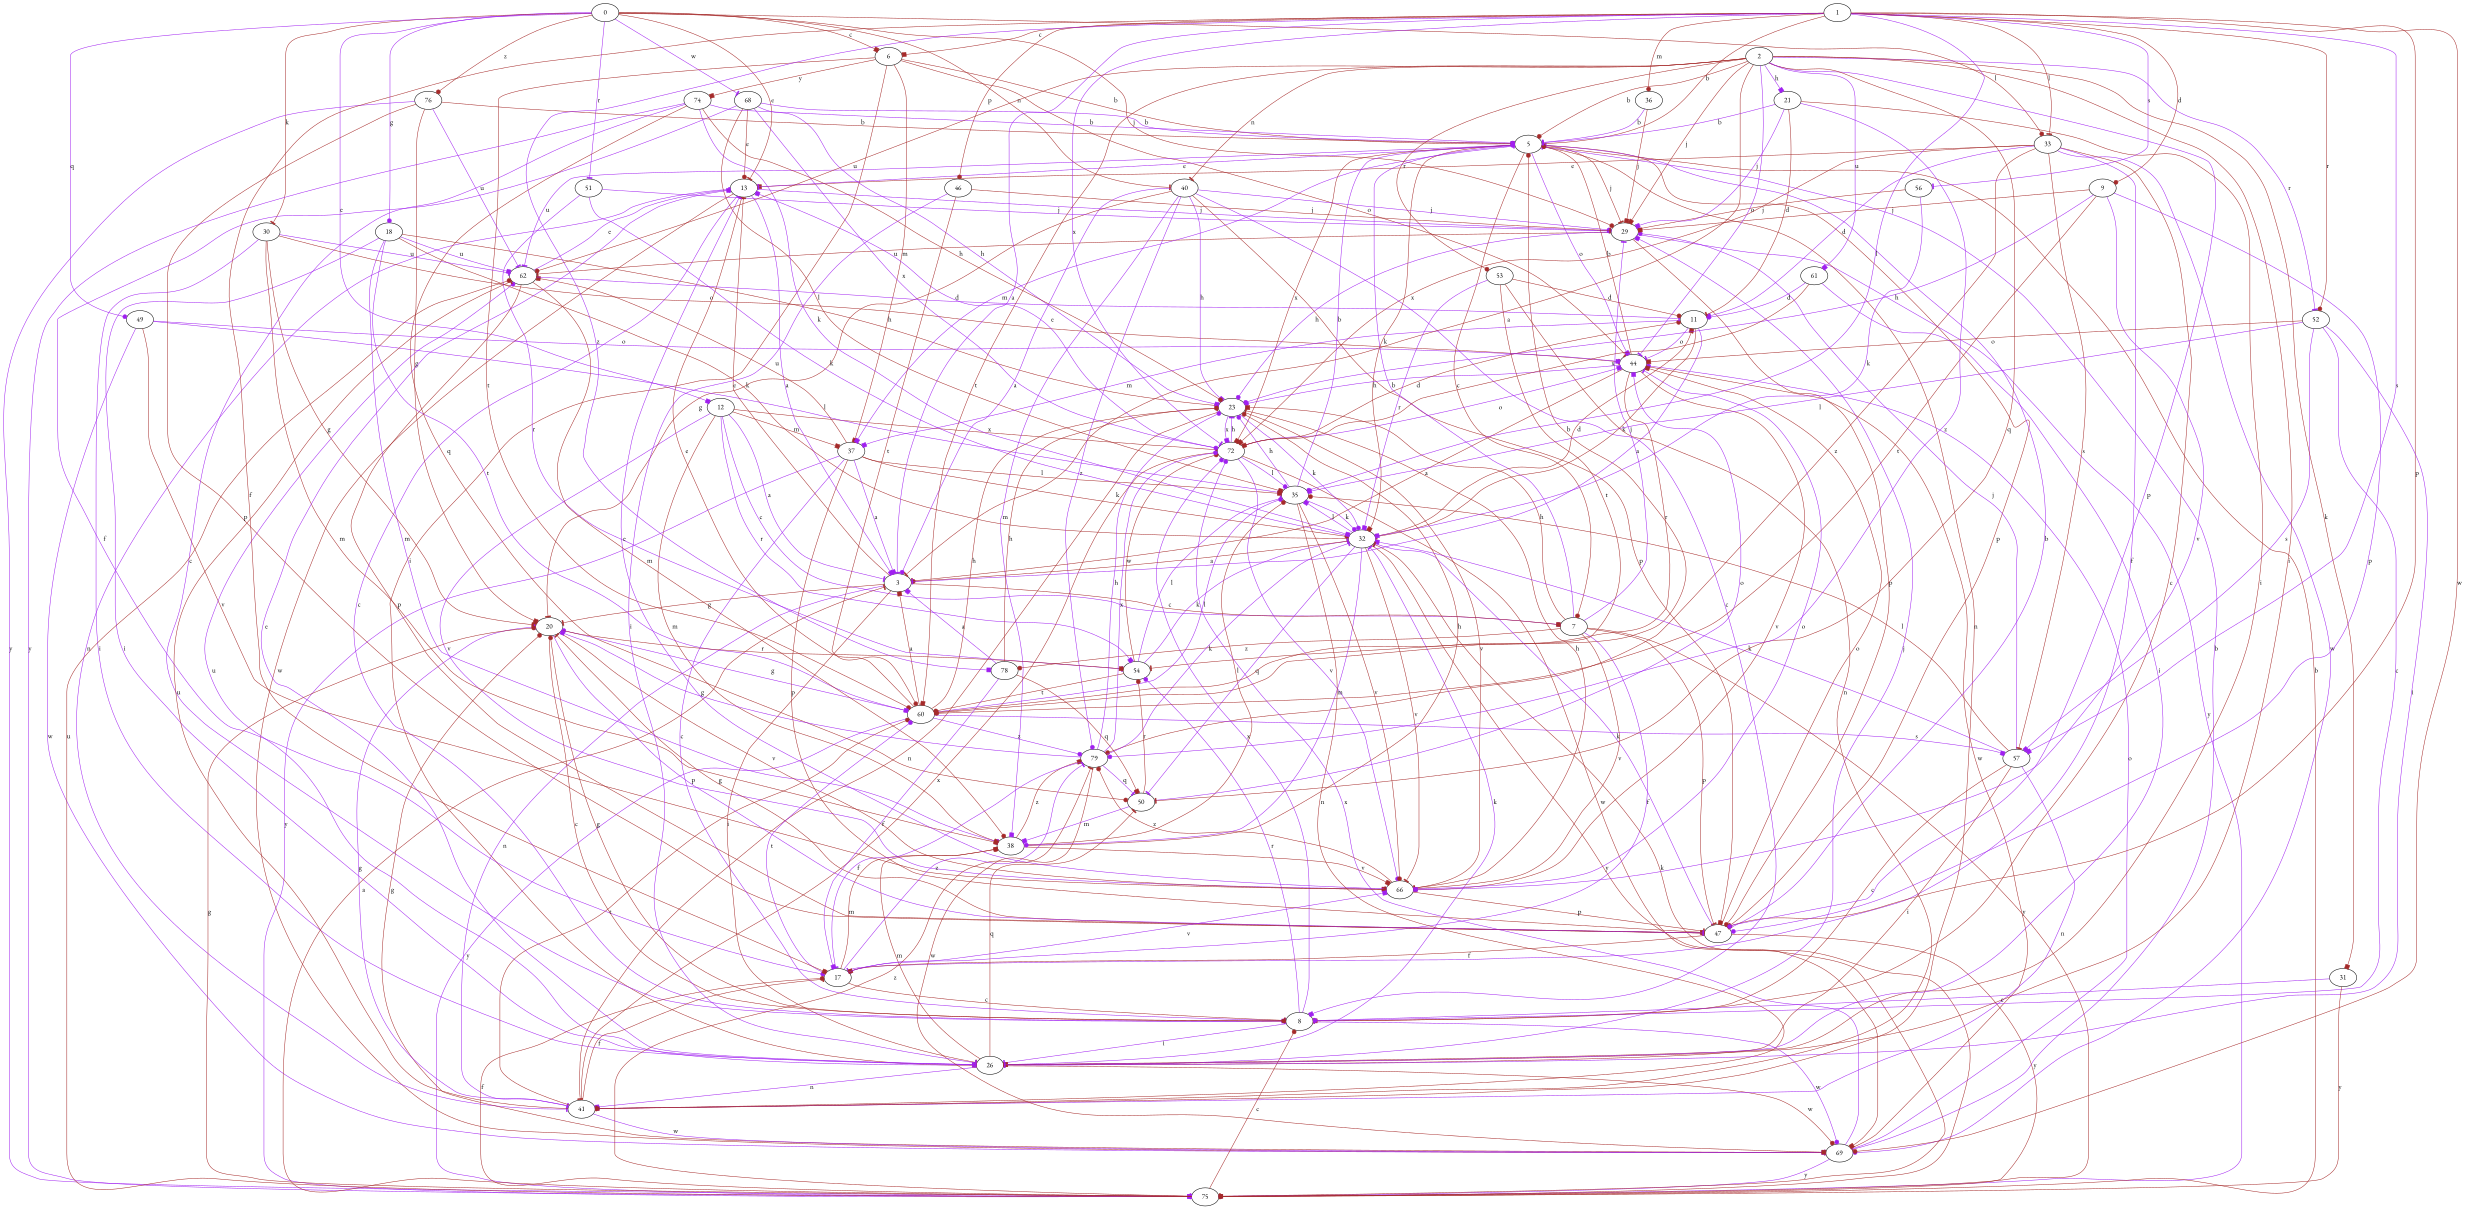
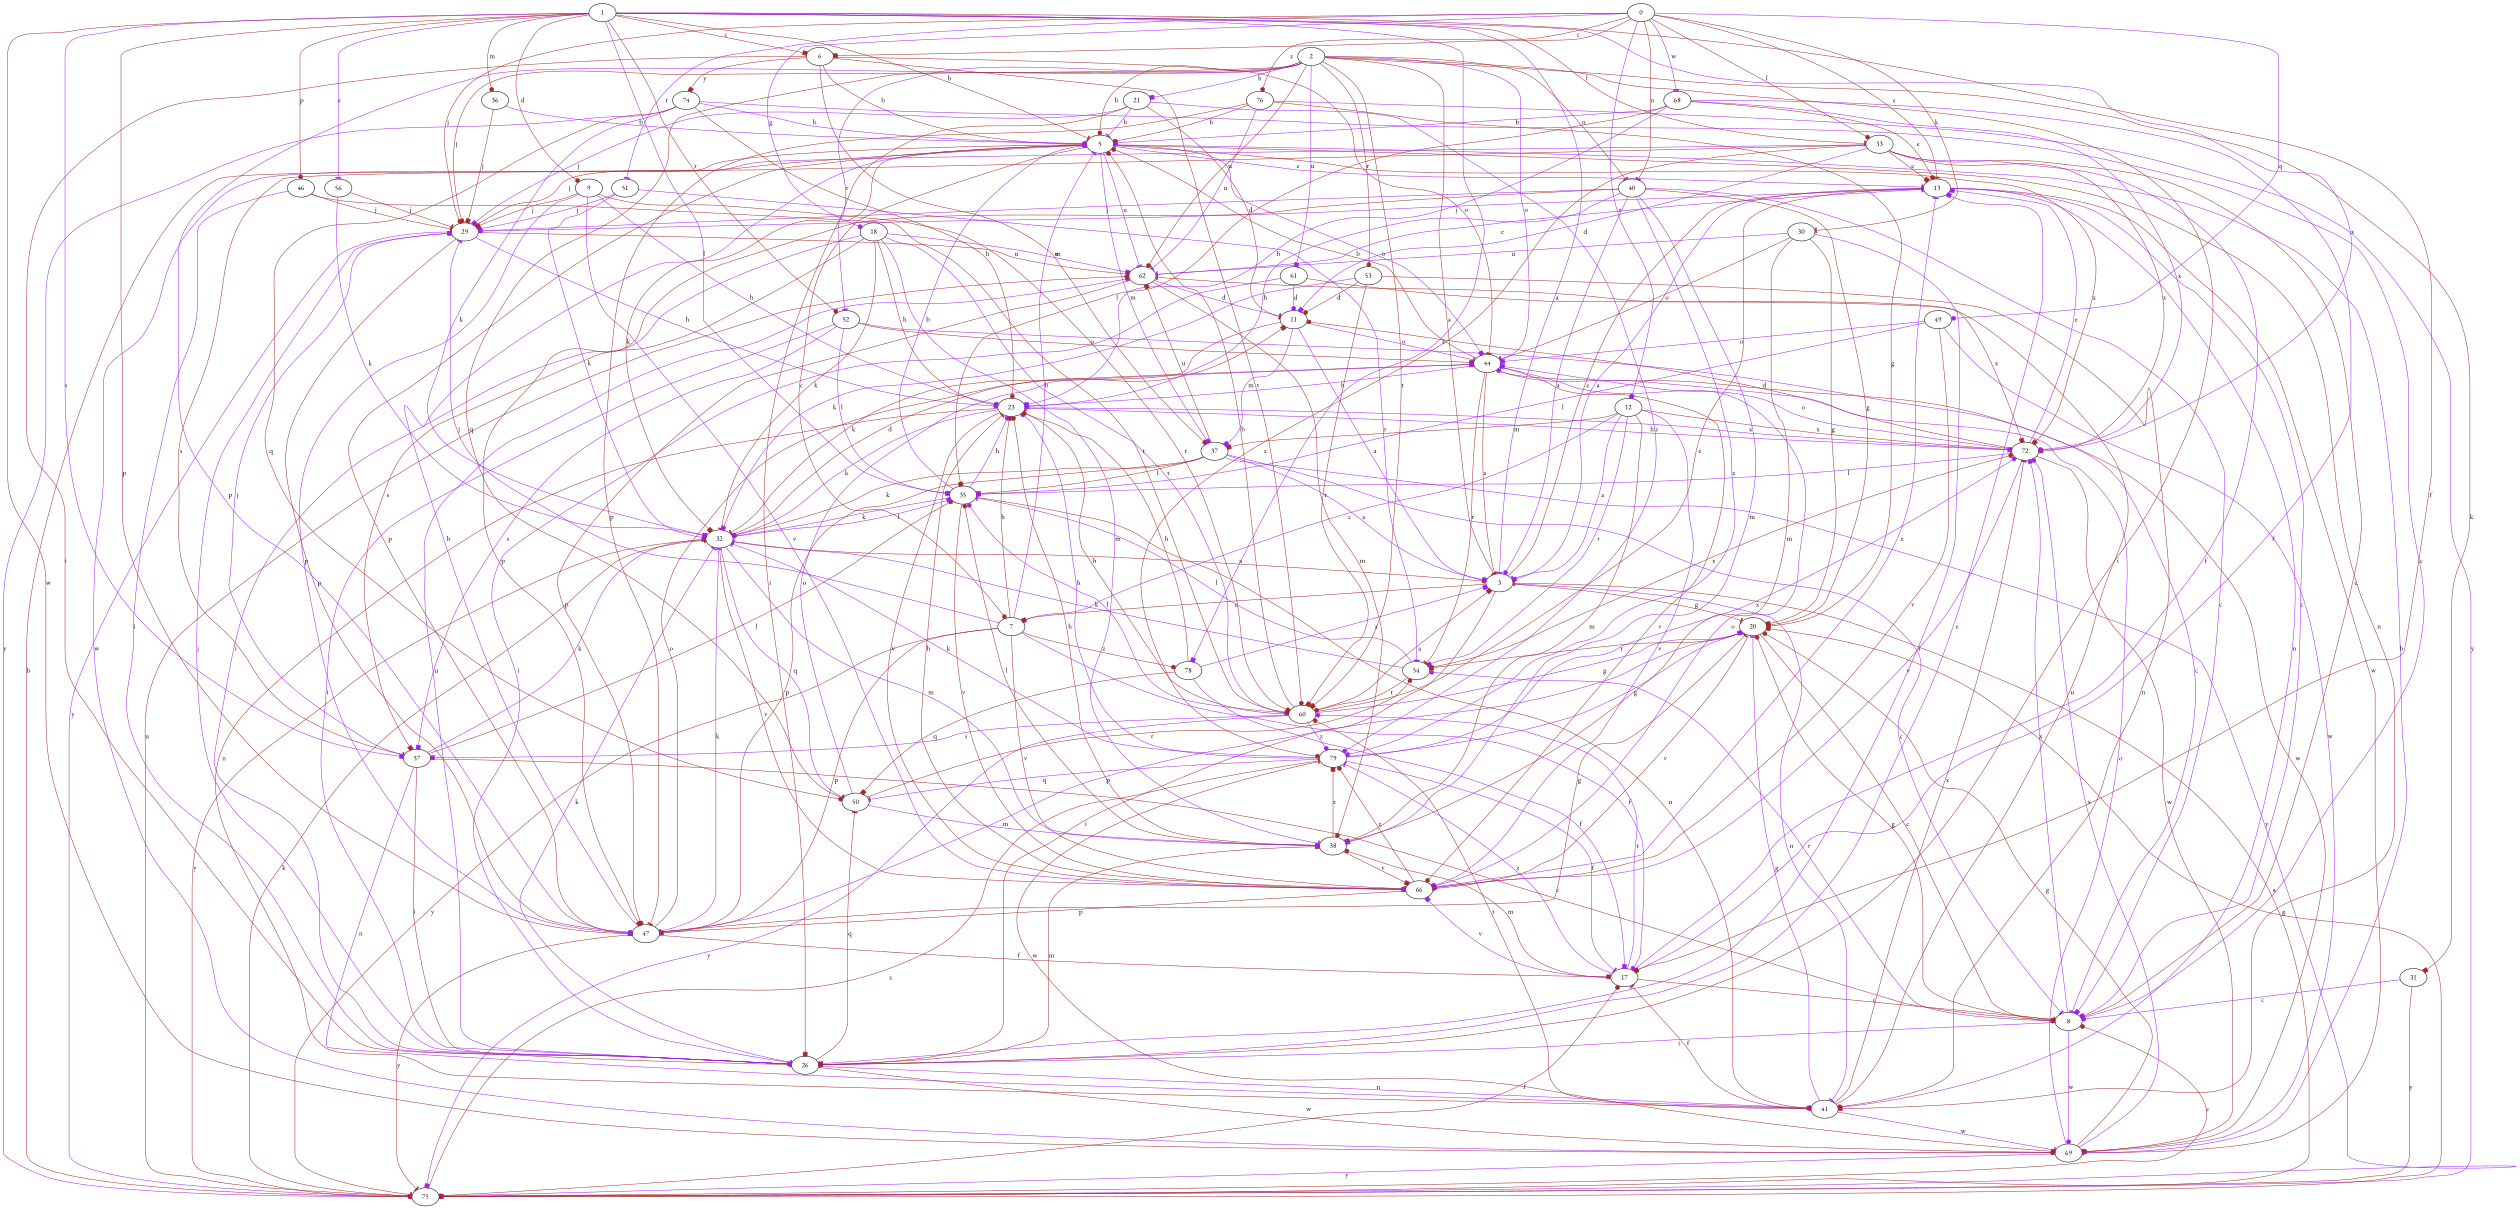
  strict digraph {
    fontname="EB Garamond"
    node [fontname="EB Garamond"]
    edge [arrowhead=tee color=brown fontname="EB Garamond"]
    0
    6
    12
    13
    18
    29
    30
    33
    40
    49
    51
    68
    76
    5
    26
    44
    60
    37
    74
    3
    72
    54
    7
    66
    38
    69
    41
    8
    57
    62
    32
    23
    47
    75
    20
    17
    11
    79
    35
    1
    9
    36
    46
    52
    56
    78
    50
    2
    21
    31
    53
    61
    0 -> 6 [arrowhead=box label=c]
    0 -> 12 [arrowhead=box color=purple label=e]
    0 -> 13 [label=e]
    0 -> 18 [arrowhead=dot color=purple label=g]
    0 -> 29 [arrowhead=dot label=j]
    0 -> 30 [label=k]
    0 -> 33 [arrowhead=dot label=l]
    0 -> 40 [label=n]
    0 -> 49 [arrowhead=dot color=purple label=q]
    0 -> 51 [color=purple label=r]
    0 -> 68 [color=purple label=w]
    0 -> 76 [arrowhead=dot label=z]
    6 -> 5 [label=b]
    6 -> 26 [arrowhead=box label=i]
    6 -> 44 [label=o]
    6 -> 60 [arrowhead=dot label=t]
    6 -> 37 [arrowhead=box label=m]
    6 -> 74 [arrowhead=box label=y]
    12 -> 37 [arrowhead=box label=m]
    12 -> 3 [color=purple label=a]
    12 -> 72 [label=x]
    12 -> 54 [arrowhead=box color=purple label=r]
    12 -> 7 [arrowhead=dot color=purple label=c]
    12 -> 66 [arrowhead=box color=purple label=v]
    12 -> 38 [arrowhead=box label=m]
    13 -> 29 [arrowhead=dot color=purple label=j]
    13 -> 3 [arrowhead=box color=purple label=a]
    13 -> 69 [label=w]
    13 -> 41 [color=purple label=n]
    13 -> 8 [arrowhead=box color=purple label=c]
    18 -> 26 [color=purple label=i]
    18 -> 60 [arrowhead=box color=purple label=t]
    18 -> 38 [color=purple label=m]
+   18 -> 57 [arrowhead=box label=s]
    18 -> 62 [arrowhead=box color=purple label=u]
    18 -> 32 [label=k]
    18 -> 23 [arrowhead=dot label=h]
    29 -> 62 [label=u]
    29 -> 23 [arrowhead=dot color=purple label=h]
    29 -> 47 [arrowhead=dot label=p]
    29 -> 75 [arrowhead=dot color=purple label=y]
    30 -> 26 [arrowhead=box color=purple label=i]
    30 -> 44 [label=o]
    30 -> 38 [arrowhead=box label=m]
    30 -> 62 [color=purple label=u]
    30 -> 20 [arrowhead=box label=g]
    33 -> 13 [arrowhead=box label=e]
    33 -> 72 [arrowhead=box label=x]
    33 -> 69 [arrowhead=dot color=purple label=w]
    33 -> 8 [label=c]
    33 -> 57 [label=s]
    33 -> 17 [color=purple label=f]
    33 -> 11 [arrowhead=box color=purple label=d]
    33 -> 79 [arrowhead=dot label=z]
    40 -> 29 [arrowhead=dot color=purple label=j]
    40 -> 3 [arrowhead=dot color=purple label=a]
    40 -> 38 [arrowhead=box color=purple label=m]
    40 -> 8 [arrowhead=box color=purple label=c]
    40 -> 23 [arrowhead=box color=purple label=h]
    40 -> 47 [arrowhead=box label=p]
    40 -> 20 [label=g]
    40 -> 79 [arrowhead=dot color=purple label=z]
    49 -> 44 [arrowhead=box color=purple label=o]
    49 -> 66 [arrowhead=box label=v]
    49 -> 69 [arrowhead=box color=purple label=w]
    49 -> 35 [arrowhead=box color=purple label=l]
    51 -> 29 [arrowhead=dot color=purple label=j]
    51 -> 54 [color=purple label=r]
    51 -> 32 [color=purple label=k]
    68 -> 13 [arrowhead=dot label=e]
    68 -> 5 [arrowhead=box color=purple label=b]
    68 -> 72 [arrowhead=dot color=purple label=x]
    68 -> 23 [arrowhead=box color=purple label=h]
    68 -> 17 [arrowhead=dot color=purple label=f]
    68 -> 35 [arrowhead=box label=l]
    76 -> 5 [arrowhead=dot label=b]
    76 -> 62 [color=purple label=u]
    76 -> 47 [label=p]
    76 -> 75 [color=purple label=y]
    76 -> 20 [arrowhead=box label=g]
    5 -> 13 [color=purple label=e]
    5 -> 29 [label=j]
    5 -> 44 [arrowhead=box color=purple label=o]
    5 -> 37 [arrowhead=box color=purple label=m]
    5 -> 72 [arrowhead=box label=x]
    5 -> 7 [arrowhead=dot label=c]
    5 -> 41 [arrowhead=box label=n]
    5 -> 62 [color=purple label=u]
    5 -> 32 [arrowhead=box label=k]
    5 -> 47 [arrowhead=box label=p]
    26 -> 13 [arrowhead=box color=purple label=e]
    26 -> 29 [arrowhead=box color=purple label=j]
    26 -> 38 [arrowhead=box label=m]
    26 -> 69 [arrowhead=dot label=w]
    26 -> 41 [arrowhead=box color=purple label=n]
    26 -> 62 [arrowhead=dot color=purple label=u]
    26 -> 32 [color=purple label=k]
    26 -> 50 [label=q]
    44 -> 5 [arrowhead=dot label=b]
    44 -> 3 [label=a]
    44 -> 54 [label=r]
    44 -> 66 [arrowhead=dot label=v]
    44 -> 69 [label=w]
    44 -> 23 [arrowhead=dot color=purple label=h]
    60 -> 13 [label=e]
    60 -> 5 [arrowhead=dot label=b]
    60 -> 3 [arrowhead=box label=a]
    60 -> 57 [arrowhead=box color=purple label=s]
    60 -> 23 [label=h]
    60 -> 75 [arrowhead=box color=purple label=y]
    60 -> 20 [arrowhead=dot color=purple label=g]
    60 -> 79 [arrowhead=dot color=purple label=z]
    60 -> 35 [arrowhead=dot color=purple label=l]
    37 -> 3 [arrowhead=box color=purple label=a]
    37 -> 8 [color=purple label=c]
    37 -> 62 [arrowhead=box label=u]
    37 -> 32 [arrowhead=dot label=k]
    37 -> 47 [arrowhead=box label=p]
    37 -> 75 [arrowhead=box color=purple label=y]
    37 -> 35 [arrowhead=box label=l]
    74 -> 5 [arrowhead=dot color=purple label=b]
    74 -> 8 [color=purple label=c]
    74 -> 32 [arrowhead=box color=purple label=k]
    74 -> 23 [arrowhead=dot label=h]
    74 -> 75 [color=purple label=y]
    74 -> 50 [arrowhead=dot label=q]
    3 -> 13 [label=e]
    3 -> 26 [label=i]
    3 -> 7 [arrowhead=box label=c]
    3 -> 41 [color=purple label=n]
    3 -> 20 [label=g]
    72 -> 13 [arrowhead=box color=purple label=e]
    72 -> 44 [arrowhead=box color=purple label=o]
    72 -> 66 [arrowhead=dot color=purple label=v]
    72 -> 69 [arrowhead=box label=w]
    72 -> 23 [color=purple label=h]
    72 -> 11 [arrowhead=dot label=d]
    72 -> 35 [arrowhead=dot color=purple label=l]
    54 -> 60 [arrowhead=dot label=t]
-   54 -> 72 [arrowhead=dot label=w]
+   54 -> 72 [arrowhead=dot label=x]
    54 -> 32 [color=purple label=k]
    54 -> 35 [color=purple label=l]
    7 -> 29 [color=purple label=j]
    7 -> 5 [color=purple label=b]
    7 -> 66 [label=v]
    7 -> 23 [arrowhead=box label=h]
    7 -> 47 [label=p]
    7 -> 75 [label=y]
    7 -> 17 [arrowhead=dot color=purple label=f]
    7 -> 78 [arrowhead=dot label=z]
    66 -> 13 [color=purple label=e]
    66 -> 44 [color=purple label=o]
    66 -> 23 [label=h]
    66 -> 47 [label=p]
    66 -> 79 [arrowhead=dot label=z]
    38 -> 66 [arrowhead=box label=v]
    38 -> 23 [arrowhead=dot label=h]
    38 -> 79 [arrowhead=box label=z]
    38 -> 35 [arrowhead=dot label=l]
    69 -> 5 [color=purple label=b]
    69 -> 44 [arrowhead=dot color=purple label=o]
    69 -> 72 [arrowhead=dot color=purple label=x]
    69 -> 75 [arrowhead=dot color=purple label=y]
    69 -> 20 [arrowhead=dot label=g]
    41 -> 60 [arrowhead=dot label=t]
    41 -> 72 [label=x]
    41 -> 69 [color=purple label=w]
    41 -> 62 [label=u]
    41 -> 20 [color=purple label=g]
    41 -> 17 [label=f]
    8 -> 26 [color=purple label=i]
    8 -> 72 [arrowhead=dot color=purple label=x]
    8 -> 54 [arrowhead=dot color=purple label=r]
    8 -> 69 [arrowhead=dot color=purple label=w]
    8 -> 20 [arrowhead=dot label=g]
    57 -> 29 [arrowhead=dot color=purple label=j]
    57 -> 26 [label=i]
    57 -> 41 [arrowhead=dot color=purple label=n]
    57 -> 8 [arrowhead=box label=c]
    57 -> 32 [arrowhead=box color=purple label=k]
    57 -> 35 [arrowhead=dot label=l]
    62 -> 13 [color=purple label=e]
    62 -> 38 [arrowhead=dot label=m]
    62 -> 47 [arrowhead=dot label=p]
    62 -> 11 [color=purple label=d]
    32 -> 3 [arrowhead=dot label=a]
    32 -> 66 [label=v]
    32 -> 38 [arrowhead=dot color=purple label=m]
    32 -> 75 [arrowhead=dot label=y]
    32 -> 11 [arrowhead=box label=d]
    32 -> 35 [arrowhead=box color=purple label=l]
    32 -> 50 [color=purple label=q]
    23 -> 72 [arrowhead=box color=purple label=x]
    23 -> 66 [label=v]
    23 -> 41 [label=n]
    23 -> 32 [arrowhead=dot color=purple label=k]
    47 -> 5 [arrowhead=box color=purple label=b]
    47 -> 44 [arrowhead=box label=o]
    47 -> 32 [color=purple label=k]
    47 -> 75 [label=y]
    47 -> 20 [label=g]
    47 -> 17 [arrowhead=box label=f]
    75 -> 5 [arrowhead=dot label=b]
    75 -> 3 [label=a]
    75 -> 8 [arrowhead=dot label=c]
    75 -> 62 [arrowhead=dot label=u]
    75 -> 32 [label=k]
    75 -> 20 [arrowhead=dot label=g]
    75 -> 17 [arrowhead=dot label=f]
    75 -> 79 [label=z]
    20 -> 54 [arrowhead=box label=r]
    20 -> 66 [label=v]
    20 -> 8 [arrowhead=dot label=c]
    20 -> 47 [color=purple label=p]
    17 -> 60 [arrowhead=dot color=purple label=t]
    17 -> 66 [arrowhead=box color=purple label=v]
    17 -> 38 [arrowhead=dot label=m]
    17 -> 8 [label=c]
    17 -> 79 [color=purple label=z]
    11 -> 44 [color=purple label=o]
    11 -> 37 [arrowhead=box color=purple label=m]
    11 -> 3 [color=purple label=a]
    11 -> 32 [label=k]
    79 -> 72 [arrowhead=dot color=purple label=x]
    79 -> 69 [arrowhead=box label=w]
    79 -> 32 [color=purple label=k]
    79 -> 23 [arrowhead=dot color=purple label=h]
    79 -> 20 [arrowhead=box color=purple label=g]
    79 -> 17 [color=purple label=f]
    79 -> 50 [color=purple label=q]
    35 -> 5 [arrowhead=dot color=purple label=b]
    35 -> 66 [arrowhead=dot label=v]
    35 -> 41 [label=n]
    35 -> 32 [arrowhead=dot color=purple label=k]
    35 -> 23 [arrowhead=dot color=purple label=h]
    1 -> 6 [arrowhead=box label=c]
    1 -> 33 [label=l]
    1 -> 5 [label=b]
    1 -> 3 [color=purple label=a]
    1 -> 72 [color=purple label=x]
    1 -> 69 [arrowhead=dot label=w]
    1 -> 57 [arrowhead=box color=purple label=s]
    1 -> 47 [arrowhead=box label=p]
    1 -> 17 [arrowhead=box label=f]
    1 -> 35 [arrowhead=dot color=purple label=l]
    1 -> 9 [arrowhead=dot label=d]
    1 -> 36 [arrowhead=dot label=m]
    1 -> 46 [arrowhead=dot label=p]
    1 -> 52 [arrowhead=dot label=r]
    1 -> 56 [color=purple label=s]
    1 -> 78 [arrowhead=box color=purple label=z]
    9 -> 29 [arrowhead=box label=j]
    9 -> 60 [arrowhead=dot label=t]
    9 -> 66 [arrowhead=box color=purple label=v]
    9 -> 23 [arrowhead=dot color=purple label=h]
    9 -> 47 [arrowhead=dot color=purple label=p]
    36 -> 29 [arrowhead=box label=j]
    36 -> 5 [color=purple label=b]
    46 -> 29 [label=j]
    46 -> 26 [color=purple label=i]
    46 -> 60 [arrowhead=dot label=t]
    52 -> 26 [color=purple label=i]
    52 -> 44 [arrowhead=box label=o]
    52 -> 8 [color=purple label=c]
    52 -> 57 [arrowhead=box color=purple label=s]
    52 -> 35 [arrowhead=box color=purple label=l]
    56 -> 29 [label=j]
    56 -> 32 [arrowhead=box color=purple label=k]
    78 -> 3 [arrowhead=box color=purple label=a]
    78 -> 23 [arrowhead=dot label=h]
    78 -> 17 [arrowhead=box color=purple label=f]
    78 -> 50 [arrowhead=box label=q]
    50 -> 44 [arrowhead=box color=purple label=o]
    50 -> 54 [arrowhead=dot label=r]
    50 -> 38 [arrowhead=box color=purple label=m]
    2 -> 29 [arrowhead=box label=j]
    2 -> 40 [label=n]
    2 -> 5 [arrowhead=dot label=b]
    2 -> 26 [arrowhead=box label=i]
    2 -> 44 [color=purple label=o]
    2 -> 60 [arrowhead=box label=t]
    2 -> 3 [label=a]
    2 -> 62 [arrowhead=dot label=u]
    2 -> 47 [arrowhead=dot color=purple label=p]
    2 -> 52 [color=purple label=r]
    2 -> 50 [label=q]
    2 -> 21 [arrowhead=box color=purple label=h]
    2 -> 31 [arrowhead=box label=k]
    2 -> 53 [arrowhead=dot label=r]
    2 -> 61 [arrowhead=box color=purple label=u]
    21 -> 29 [arrowhead=box color=purple label=j]
    21 -> 5 [color=purple label=b]
    21 -> 26 [arrowhead=box label=i]
    21 -> 11 [label=d]
    21 -> 79 [arrowhead=dot color=purple label=z]
    31 -> 8 [arrowhead=dot color=purple label=c]
    31 -> 75 [arrowhead=box label=y]
    53 -> 60 [arrowhead=box label=t]
    53 -> 41 [arrowhead=dot label=n]
-   53 -> 32 [arrowhead=box color=purple label=r]
+   53 -> 32 [arrowhead=box color=purple label=k]
    53 -> 11 [arrowhead=dot label=d]
    61 -> 26 [color=purple label=i]
    61 -> 72 [arrowhead=box label=x]
    61 -> 11 [arrowhead=dot color=purple label=d]
  }
